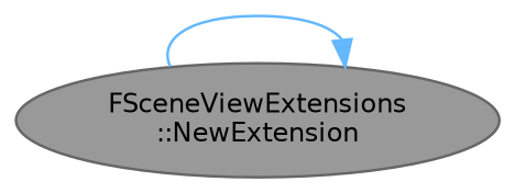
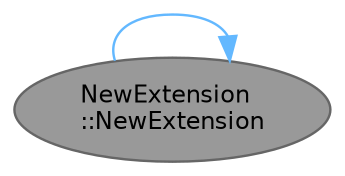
  digraph {
    rankdir=RL
-   n1 [color=gray40 fillcolor=grey60 fontcolor=black fontname=Helvetica fontsize=10 height=0.2 label="FSceneViewExtensions\l::NewExtension" shape=ellipse style=filled width=0.4]
+   n1 [color=gray40 fillcolor=grey60 fontcolor=black fontname=Helvetica fontsize=10 height=0.2 label="NewExtension\l::NewExtension" shape=ellipse style=filled width=0.4]
    n1 -> n1 [color=steelblue1 dir=back fontname=Helvetica fontsize=10 labelfontname=Helvetica labelfontsize=10 style=solid]
  }
